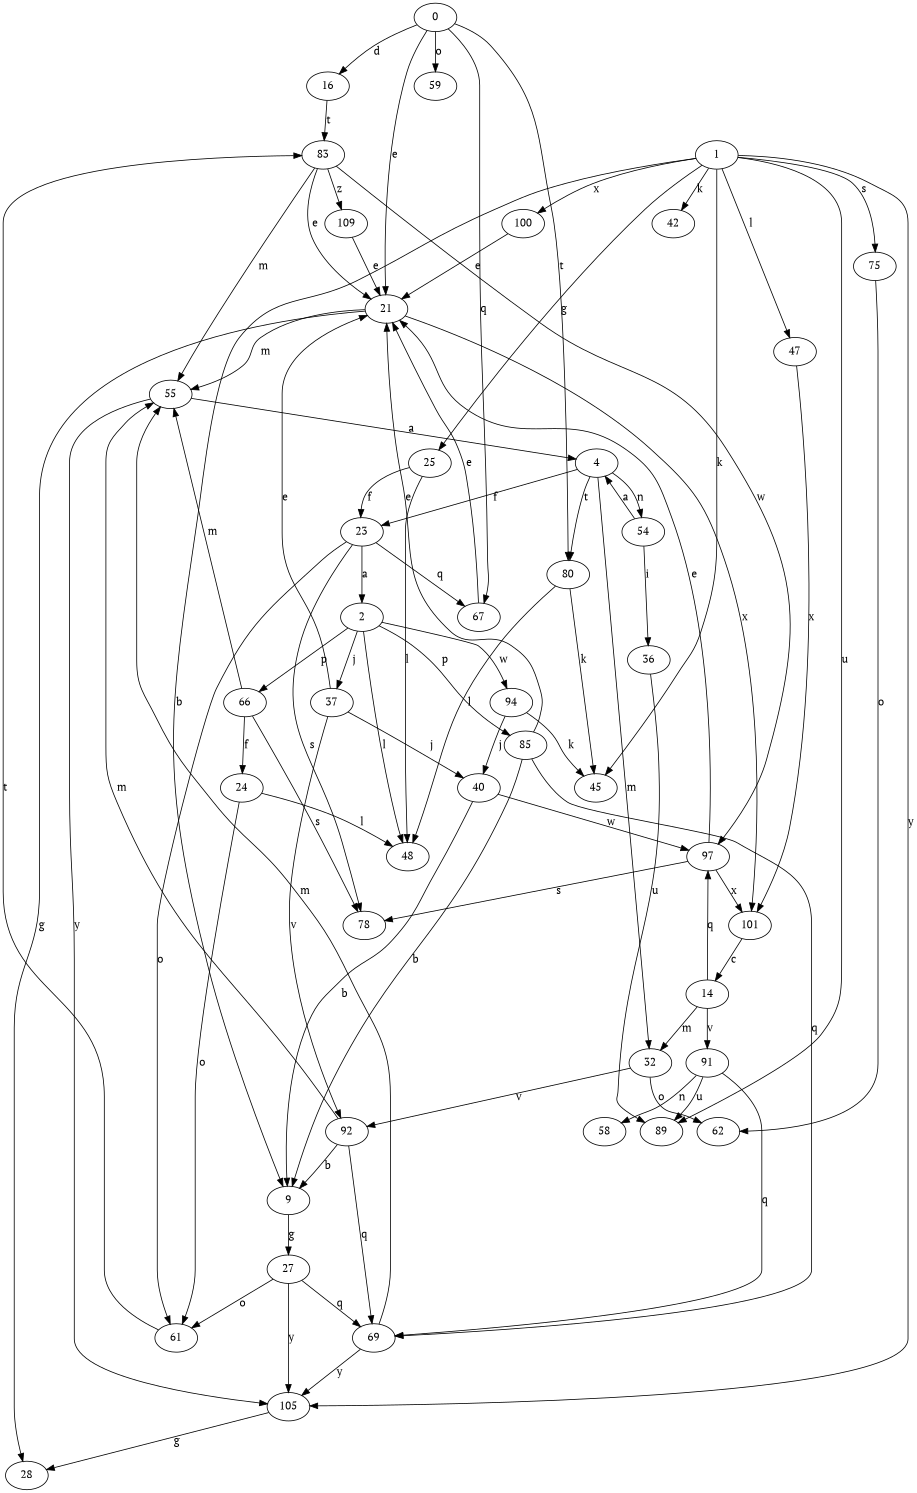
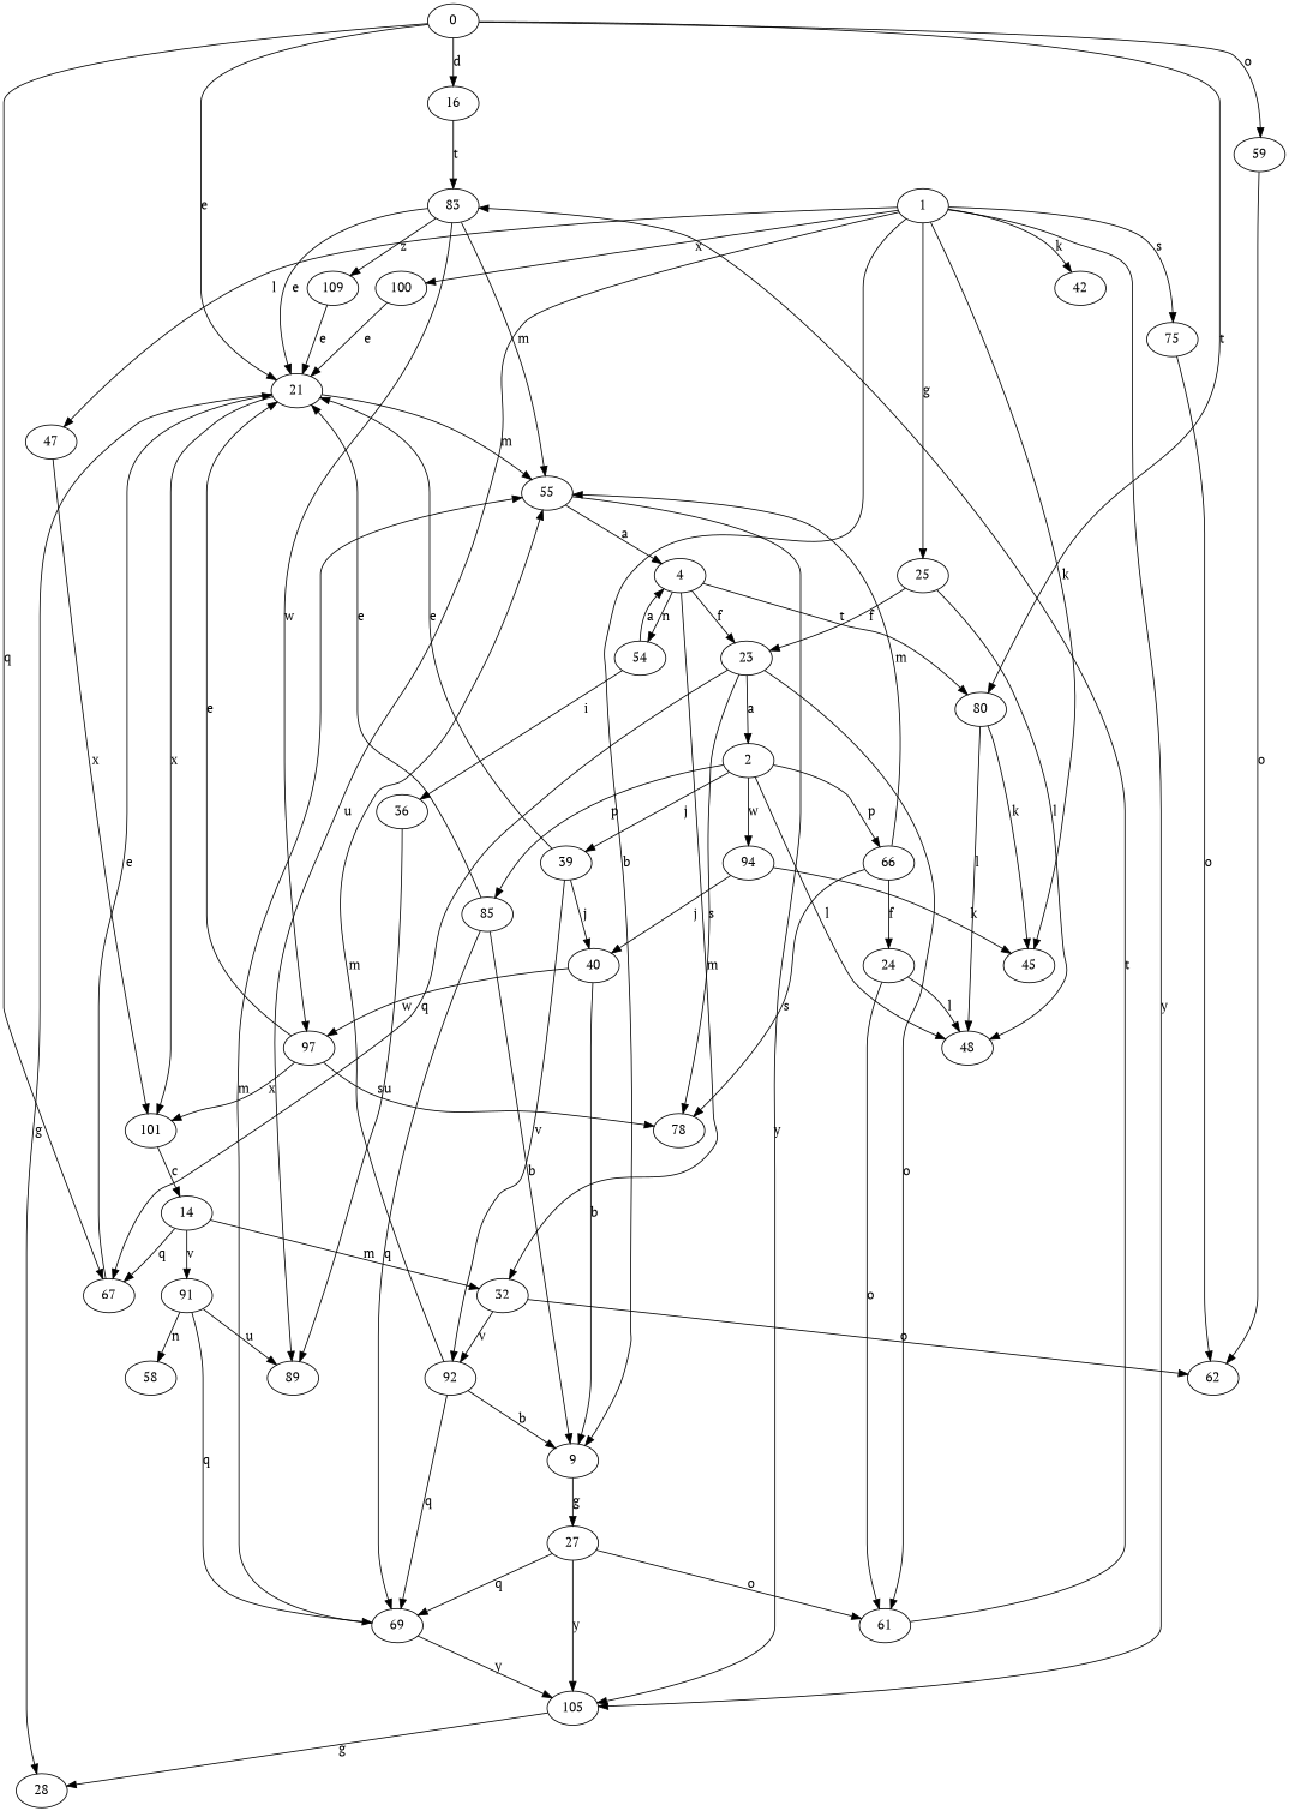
  strict digraph {
    fontname="PT Serif"
    node [fontname="PT Serif"]
    edge [fontname="PT Serif"]
    0
    16
    21
    59
    67
    80
    83
    28
    n9 [label=55]
    101
    62
    45
    48
    1
    9
    25
    42
    47
    75
    89
    100
    105
    27
    23
    2
-   37
+   37 [label=39]
    n27 [label=85]
    66
    94
    40
    92
    69
    78
    24
    4
    n36 [label=32]
    54
    61
    36
    14
    91
    58
    97
    109
    0 -> 16 [label=d]
    0 -> 21 [label=e]
    0 -> 59 [label=o]
    0 -> 67 [label=q]
    0 -> 80 [label=t]
    16 -> 83 [label=t]
    21 -> 28 [label=g]
    21 -> n9 [label=m]
    21 -> 101 [label=x]
+   59 -> 62 [label=o]
    67 -> 21 [label=e]
    80 -> 45 [label=k]
    80 -> 48 [label=l]
    83 -> 21 [label=e]
    83 -> n9 [label=m]
    83 -> 97 [label=w]
    83 -> 109 [label=z]
    n9 -> 105 [label=y]
    n9 -> 4 [label=a]
    101 -> 14 [label=c]
    1 -> 45 [label=k]
    1 -> 9 [label=b]
    1 -> 25 [label=g]
    1 -> 42 [label=k]
    1 -> 47 [label=l]
    1 -> 75 [label=s]
    1 -> 89 [label=u]
    1 -> 100 [label=x]
    1 -> 105 [label=y]
    9 -> 27 [label=g]
    25 -> 48 [label=l]
    25 -> 23 [label=f]
    47 -> 101 [label=x]
    75 -> 62 [label=o]
    100 -> 21 [label=e]
    105 -> 28 [label=g]
    27 -> 105 [label=y]
    27 -> 69 [label=q]
    27 -> 61 [label=o]
    23 -> 67 [label=q]
    23 -> 2 [label=a]
    23 -> 78 [label=s]
    23 -> 61 [label=o]
    2 -> 48 [label=l]
    2 -> 37 [label=j]
    2 -> n27 [label=p]
    2 -> 66 [label=p]
    2 -> 94 [label=w]
    37 -> 21 [label=e]
    37 -> 40 [label=j]
    37 -> 92 [label=v]
    n27 -> 21 [label=e]
    n27 -> 9 [label=b]
    n27 -> 69 [label=q]
    66 -> n9 [label=m]
    66 -> 78 [label=s]
    66 -> 24 [label=f]
    94 -> 45 [label=k]
    94 -> 40 [label=j]
    40 -> 9 [label=b]
    40 -> 97 [label=w]
    92 -> n9 [label=m]
    92 -> 9 [label=b]
    92 -> 69 [label=q]
    69 -> n9 [label=m]
    69 -> 105 [label=y]
    24 -> 48 [label=l]
    24 -> 61 [label=o]
    4 -> 80 [label=t]
    4 -> 23 [label=f]
    4 -> n36 [label=m]
    4 -> 54 [label=n]
    n36 -> 62 [label=o]
    n36 -> 92 [label=v]
    54 -> 4 [label=a]
    54 -> 36 [label=i]
    61 -> 83 [label=t]
    36 -> 89 [label=u]
-   14 -> 97 [label=q]
+   14 -> 67 [label=q]
    14 -> n36 [label=m]
    14 -> 91 [label=v]
    91 -> 89 [label=u]
    91 -> 69 [label=q]
    91 -> 58 [label=n]
    97 -> 21 [label=e]
    97 -> 101 [label=x]
    97 -> 78 [label=s]
    109 -> 21 [label=e]
  }
